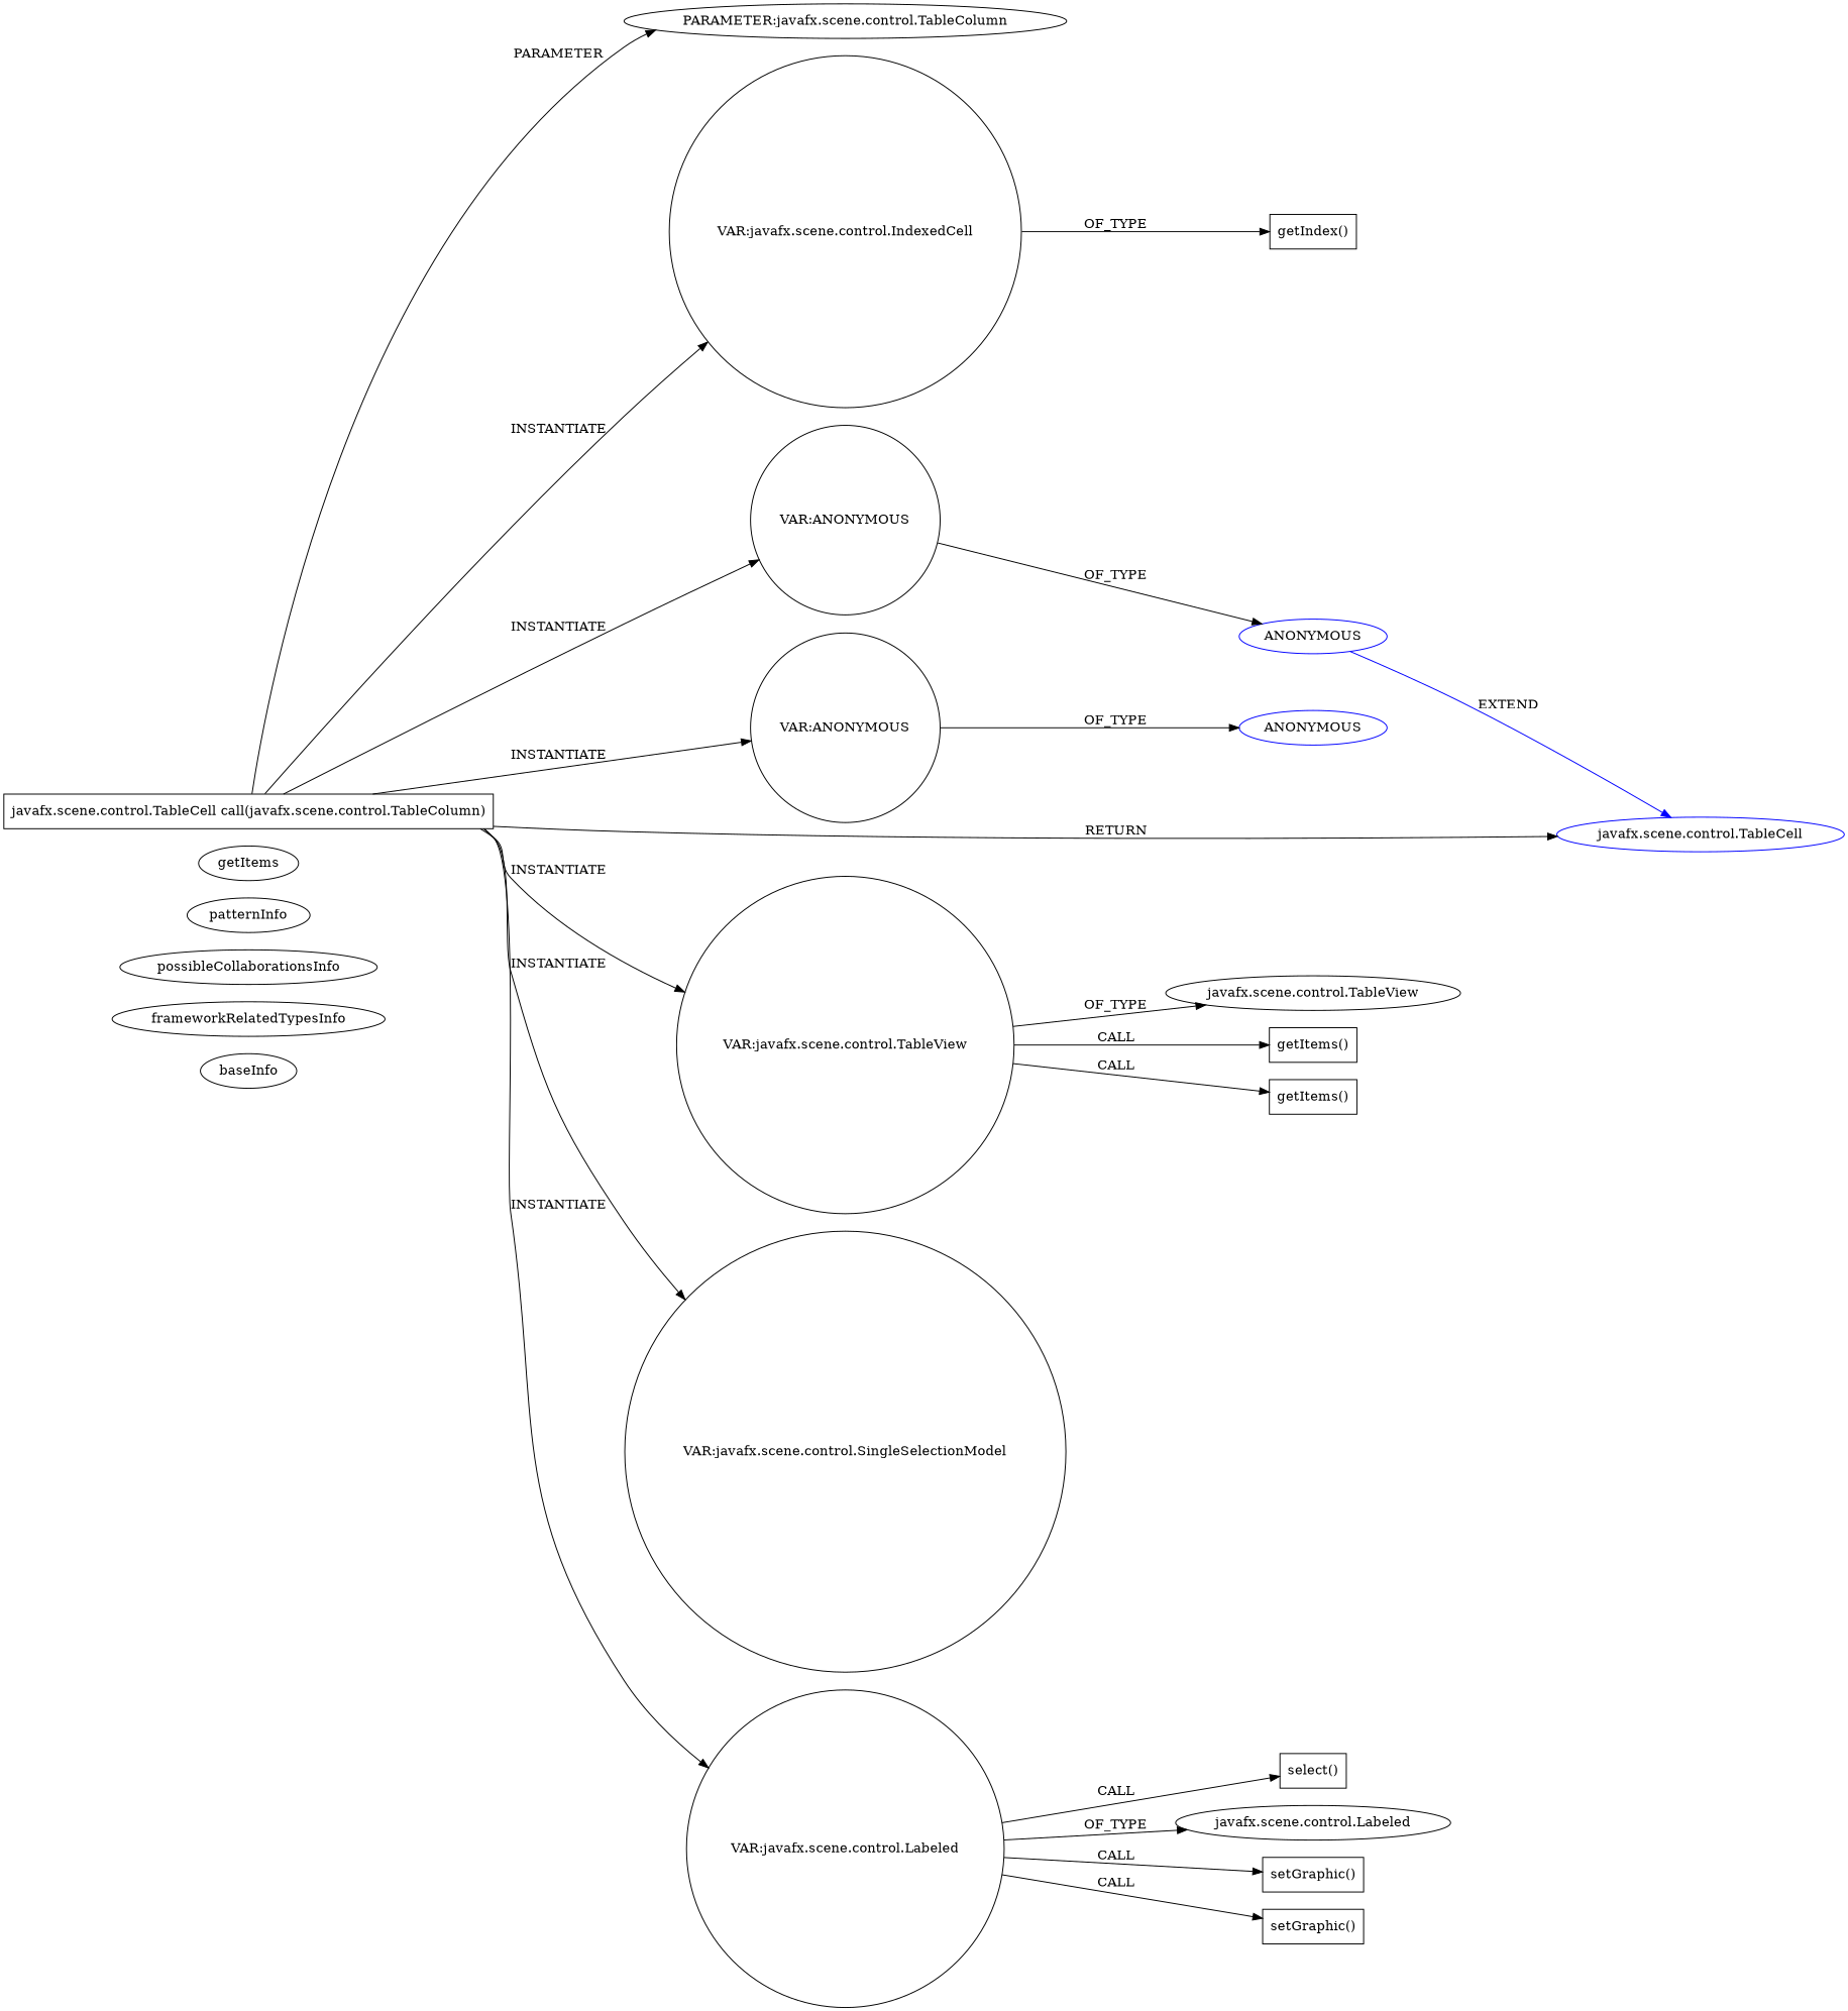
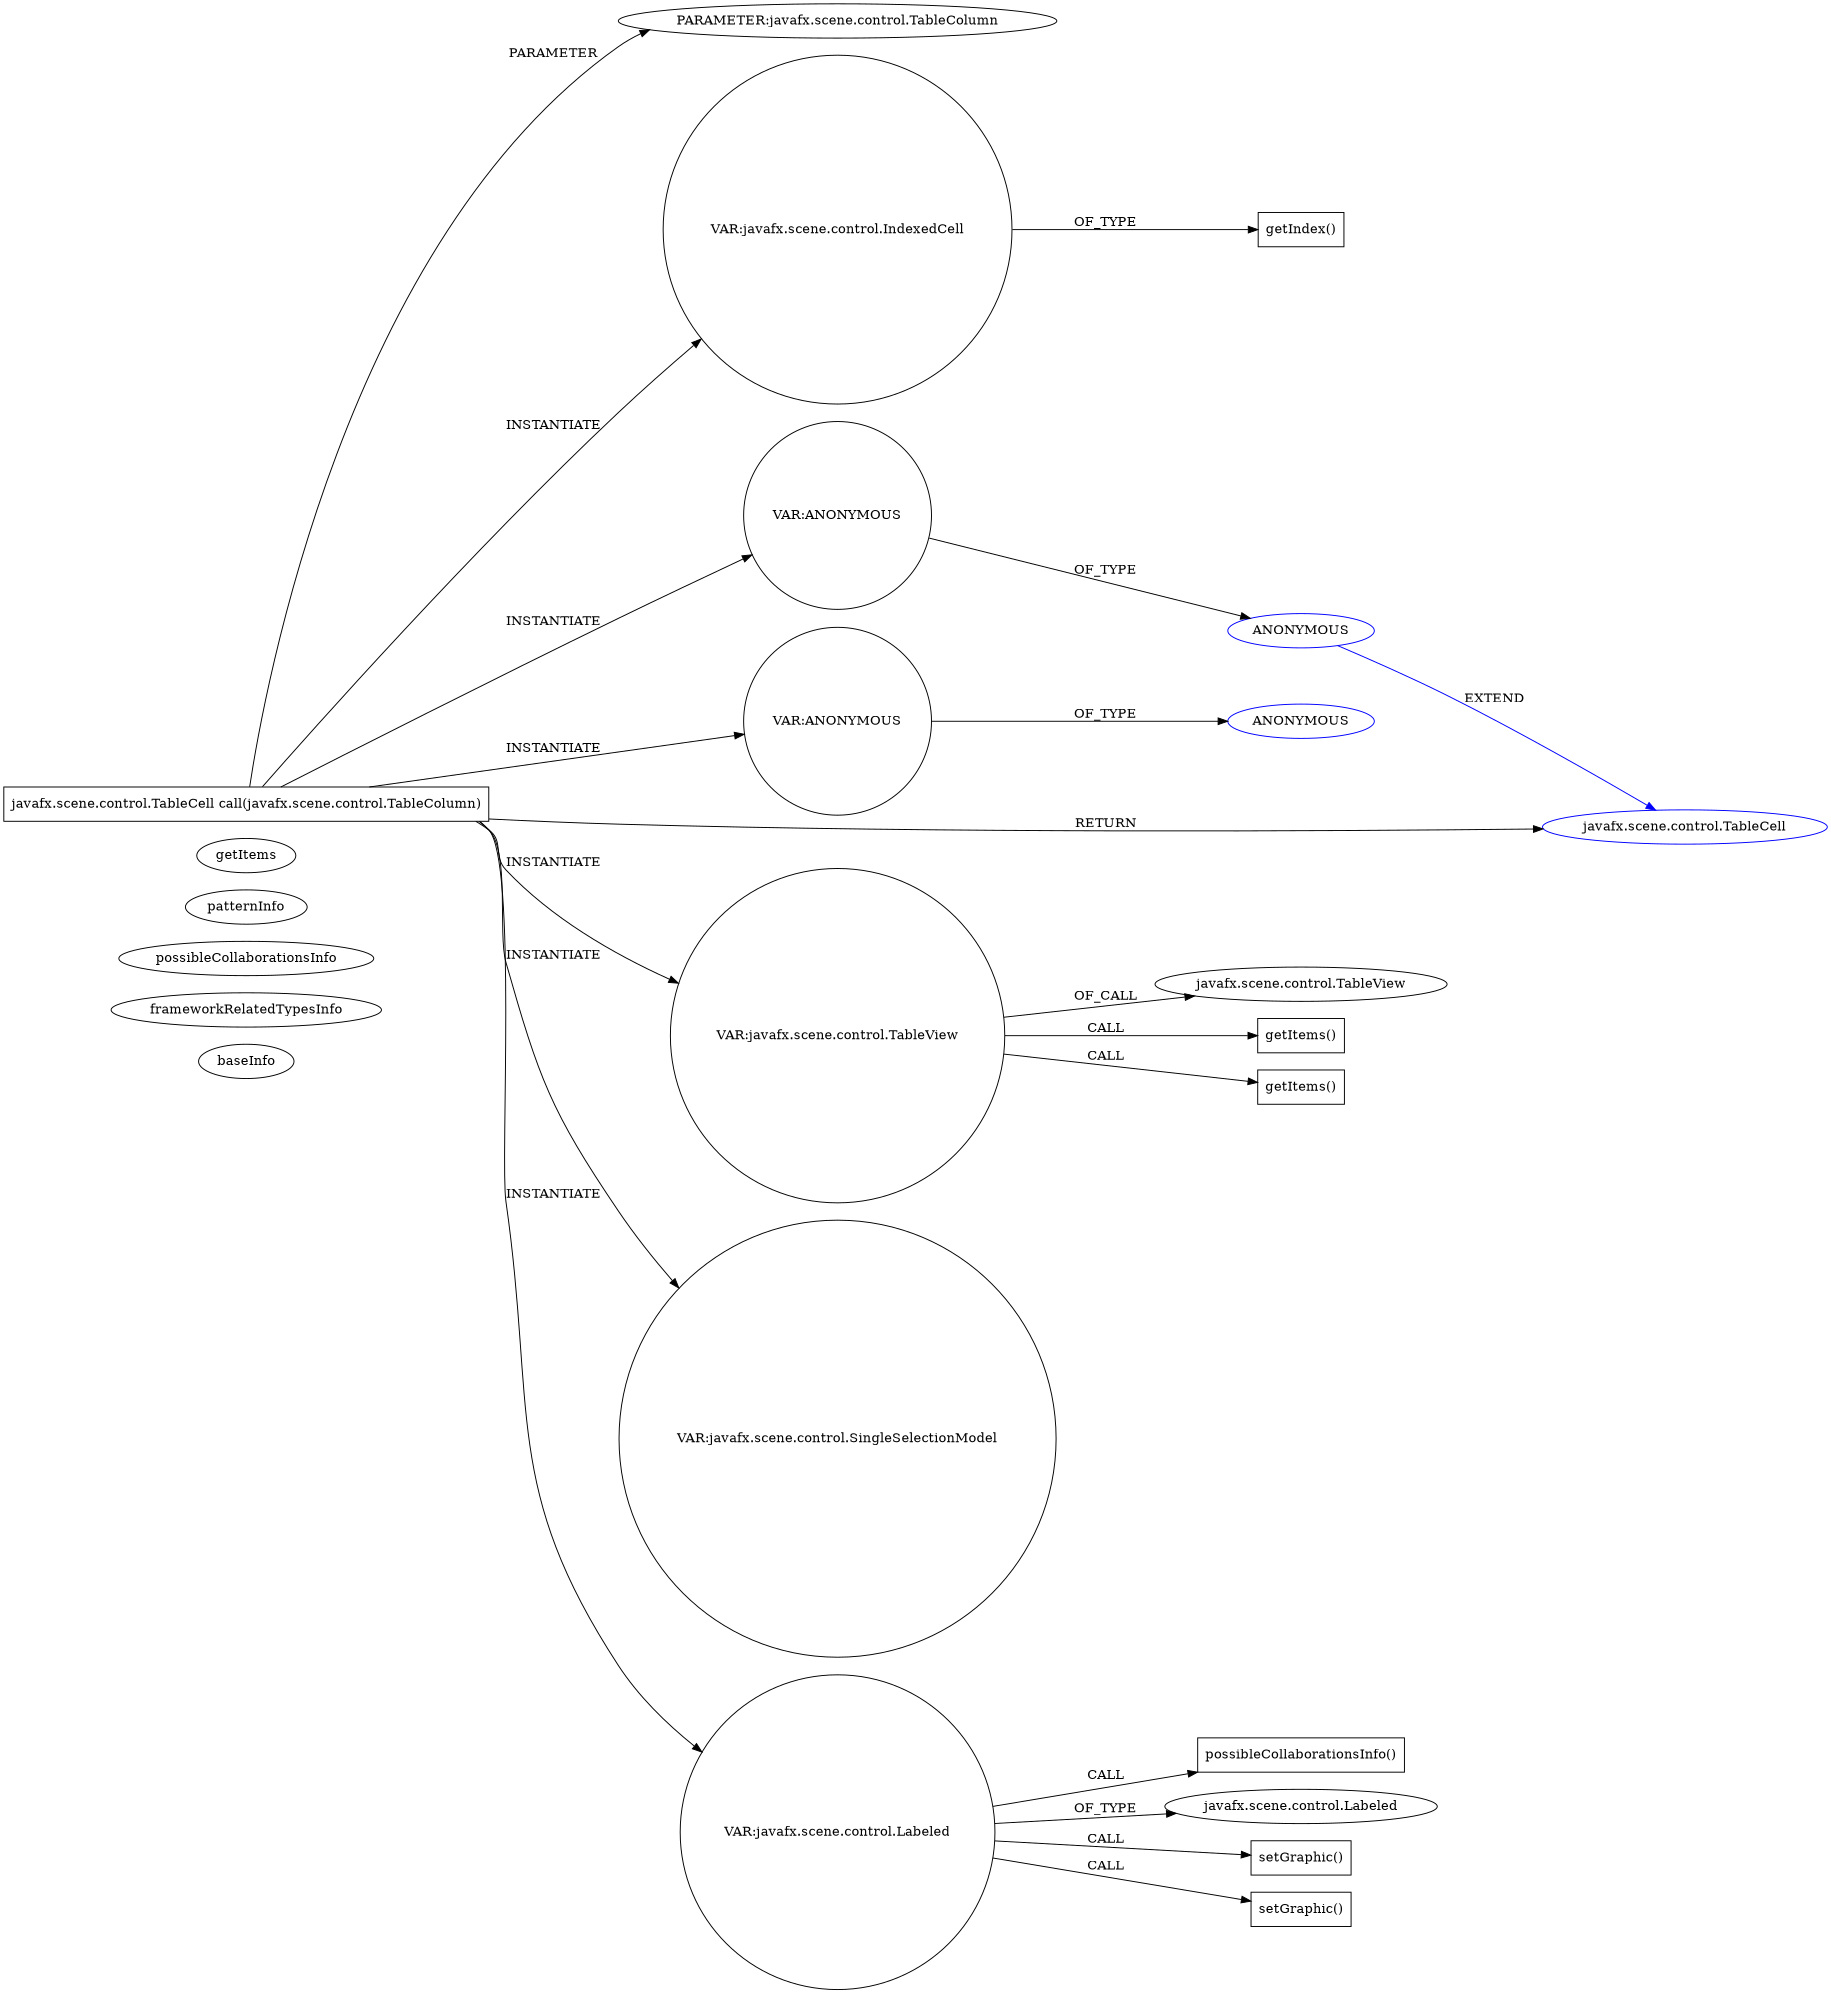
  digraph {
    fontname="DejaVu Serif"
    rankdir=LR
    node [fontname="DejaVu Serif" isFrameworkType=false vertexType=VARIABLE_EXPRESION]
    edge [fontname="DejaVu Serif"]
    baseInfo [category=pattern graphId=1538 isAnonymous=false possibleRelation=false isFrameworkType="" vertexType=""]
    frameworkRelatedTypesInfo [isFrameworkType="" vertexType=""]
    possibleCollaborationsInfo [isFrameworkType="" vertexType=""]
    patternInfo [frequency=6.0 patternRootClient=null isFrameworkType="" vertexType=""]
    n5 [0="bianconejo-CEFX~/bianconejo-CEFX/CEFX-master/src/cefx/CEPrincipalController.java~void initializeTabResultat()~2122" 1="bianconejo-CEFX~/bianconejo-CEFX/CEFX-master/src/cefx/CEPrincipalController.java~void initializeTabAdresse()~2152" 2="bianconejo-CEFX~/bianconejo-CEFX/CEFX-master/src/cefx/CEPrincipalController.java~void initializeTabContact()~2131" label=getItems isFrameworkType="" vertexType=""]
    n6 [label="PARAMETER:javafx.scene.control.TableColumn" vertexType=PARAMETER_DECLARATION]
    n7 [label="javafx.scene.control.TableCell call(javafx.scene.control.TableColumn)" shape=box vertexType=OVERRIDING_METHOD_DECLARATION]
    n8 [label="VAR:javafx.scene.control.IndexedCell" shape=circle]
    n9 [label="VAR:ANONYMOUS" shape=circle]
    n10 [label="VAR:ANONYMOUS" shape=circle]
    n11 [color=blue label="javafx.scene.control.TableCell" vertexType=FRAMEWORK_CLASS_TYPE]
    n12 [label="VAR:javafx.scene.control.TableView" shape=circle]
    n13 [label="VAR:javafx.scene.control.SingleSelectionModel" shape=circle]
    n14 [label="VAR:javafx.scene.control.Labeled" shape=circle]
    n15 [label="getIndex()" shape=box vertexType=INSIDE_CALL]
    n16 [color=blue label=ANONYMOUS vertexType=REFERENCE_ANONYMOUS_DECLARATION]
    n17 [color=blue label=ANONYMOUS vertexType=REFERENCE_ANONYMOUS_DECLARATION]
    n18 [label="javafx.scene.control.TableView" vertexType=FRAMEWORK_CLASS_TYPE]
    n19 [label="getItems()" shape=box vertexType=INSIDE_CALL]
    n20 [label="getItems()" shape=box vertexType=INSIDE_CALL]
-   n21 [label="select()" shape=box vertexType=INSIDE_CALL]
+   n21 [label="possibleCollaborationsInfo()" shape=box vertexType=INSIDE_CALL]
    n22 [label="javafx.scene.control.Labeled" vertexType=FRAMEWORK_CLASS_TYPE]
    n23 [label="setGraphic()" shape=box vertexType=INSIDE_CALL]
    n24 [label="setGraphic()" shape=box vertexType=INSIDE_CALL]
    n7 -> n6 [label=PARAMETER]
    n7 -> n8 [label=INSTANTIATE]
    n7 -> n9 [label=INSTANTIATE]
    n7 -> n10 [label=INSTANTIATE]
    n7 -> n11 [label=RETURN]
    n7 -> n12 [label=INSTANTIATE]
    n7 -> n13 [label=INSTANTIATE]
    n7 -> n14 [label=INSTANTIATE]
    n8 -> n15 [label=OF_TYPE]
    n9 -> n16 [label=OF_TYPE]
    n10 -> n17 [label=OF_TYPE]
-   n12 -> n18 [label=OF_TYPE]
+   n12 -> n18 [label=OF_CALL]
    n12 -> n19 [label=CALL]
    n12 -> n20 [label=CALL]
    n14 -> n21 [label=CALL]
    n14 -> n22 [label=OF_TYPE]
    n14 -> n23 [label=CALL]
    n14 -> n24 [label=CALL]
    n16 -> n11 [color=blue label=EXTEND]
  }
